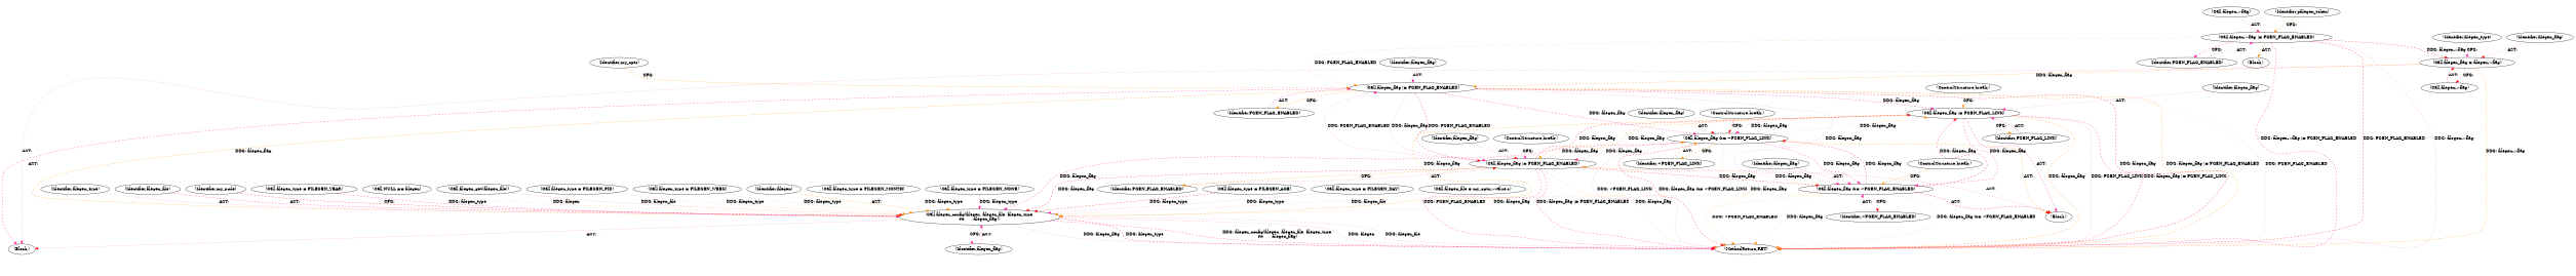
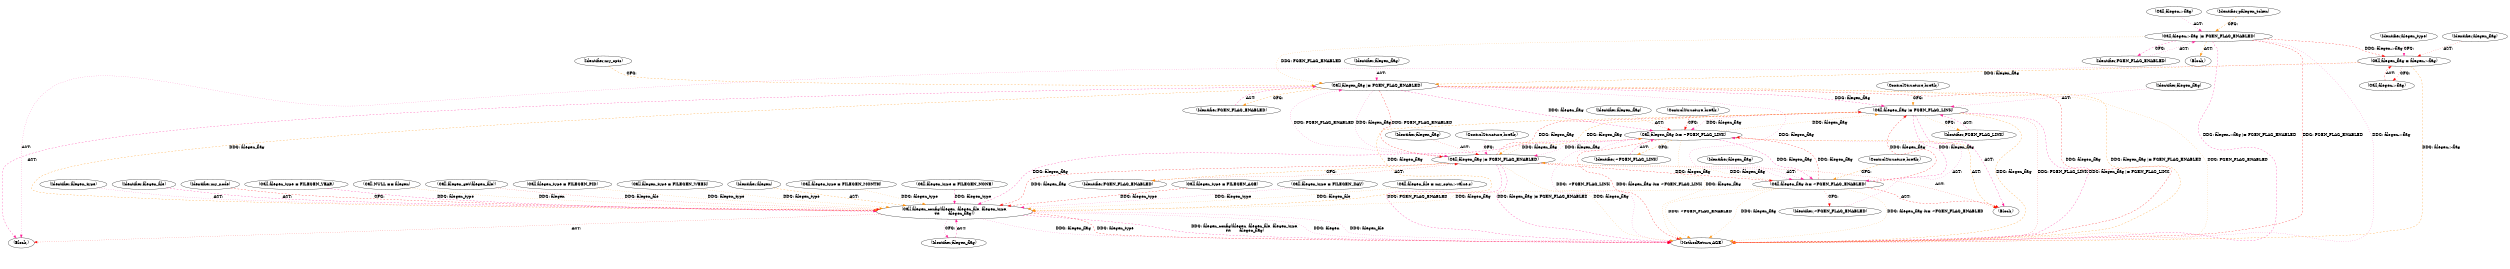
  digraph {
    edge [color=deeppink style=dashed]
    n1 [label="(Call,filegen->flag |= FGEN_FLAG_ENABLED)"]
    n2 [label="(Call,filegen_flag = filegen->flag)"]
    n3 [label="(Call,filegen_flag |= FGEN_FLAG_ENABLED)"]
    n4 [label="(Identifier,FGEN_FLAG_ENABLED)"]
-   n5 [label="(MethodReturn,RET)"]
+   n5 [label="(MethodReturn,AGE)"]
    n6 [label="(Block,)"]
    n7 [label="(Call,filegen->flag)"]
    n8 [label="(Block,)"]
    n9 [label="(Call,filegen_flag |= FGEN_FLAG_LINK)"]
    n10 [label="(Call,filegen_flag &= ~FGEN_FLAG_LINK)"]
    n11 [label="(Call,filegen_flag |= FGEN_FLAG_ENABLED)"]
    n12 [label="(Call,filegen_flag &= ~FGEN_FLAG_ENABLED)"]
    n13 [label="(Call,filegen_config(filegen, filegen_file, filegen_type,\n\t\t\t       filegen_flag))"]
    n14 [label="(Identifier,FGEN_FLAG_ENABLED)"]
    n15 [label="(Identifier,FGEN_FLAG_LINK)"]
    n16 [label="(Block,)"]
    n17 [label="(Identifier,~FGEN_FLAG_LINK)"]
    n18 [label="(Identifier,FGEN_FLAG_ENABLED)"]
    n19 [label="(Identifier,~FGEN_FLAG_ENABLED)"]
    n20 [label="(Identifier,filegen_flag)"]
    n21 [label="(Call,filegen_file = my_opts->value.s)"]
    n22 [label="(Identifier,my_opts)"]
    n23 [label="(Identifier,filegen_type)"]
    n24 [label="(ControlStructure,break;)"]
    n25 [label="(Identifier,filegen_type)"]
    n26 [label="(Identifier,filegen_file)"]
    n27 [label="(Identifier,my_node)"]
    n28 [label="(Call,filegen_type = FILEGEN_YEAR)"]
    n29 [label="(Identifier,filegen_flag)"]
    n30 [label="(Call,NULL == filegen)"]
    n31 [label="(Identifier,filegen_flag)"]
    n32 [label="(ControlStructure,break;)"]
    n33 [label="(Call,filegen_get(filegen_file))"]
    n34 [label="(Call,filegen_type = FILEGEN_PID)"]
    n35 [label="(Call,filegen_type = FILEGEN_WEEK)"]
    n36 [label="(Call,filegen->flag)"]
    n37 [label="(ControlStructure,break;)"]
    n38 [label="(Identifier,filegen)"]
    n39 [label="(Identifier,filegen_flag)"]
    n40 [label="(Call,filegen_type = FILEGEN_MONTH)"]
    n41 [label="(Call,filegen_type = FILEGEN_NONE)"]
    n42 [label="(ControlStructure,break;)"]
    n43 [label="(Identifier,filegen_flag)"]
    n44 [label="(Call,filegen_type = FILEGEN_AGE)"]
    n45 [label="(Identifier,pfilegen_token)"]
    n46 [label="(Identifier,filegen_flag)"]
    n47 [label="(Identifier,filegen_flag)"]
    n48 [label="(Call,filegen_type = FILEGEN_DAY)"]
    n1 -> n2 [color=red label="DDG: filegen->flag"]
    n1 -> n3 [color=darkorange label="DDG: FGEN_FLAG_ENABLED" style=dotted]
    n1 -> n4 [label="CFG: "]
    n1 -> n5 [label="DDG: filegen->flag |= FGEN_FLAG_ENABLED"]
    n1 -> n5 [color=red label="DDG: FGEN_FLAG_ENABLED"]
    n1 -> n5 [label="DDG: filegen->flag" style=dotted]
    n1 -> n6 [color=darkorange label="AST: "]
    n2 -> n3 [color=darkorange label="DDG: filegen_flag"]
    n2 -> n5 [color=darkorange label="DDG: filegen->flag"]
    n2 -> n7 [color=red label="CFG: " style=dotted]
    n2 -> n8 [label="AST: " style=dotted]
    n3 -> n5 [color=red label="DDG: filegen_flag"]
    n3 -> n5 [color=darkorange label="DDG: filegen_flag |= FGEN_FLAG_ENABLED"]
    n3 -> n5 [color=darkorange label="DDG: FGEN_FLAG_ENABLED" style=dotted]
    n3 -> n8 [label="AST: "]
    n3 -> n9 [label="DDG: filegen_flag"]
    n3 -> n10 [label="DDG: filegen_flag"]
    n3 -> n11 [label="DDG: filegen_flag" style=dotted]
    n3 -> n11 [color=red label="DDG: FGEN_FLAG_ENABLED"]
    n3 -> n12 [label="DDG: filegen_flag" style=dotted]
    n3 -> n13 [color=darkorange label="DDG: filegen_flag"]
    n3 -> n14 [color=darkorange label="CFG: "]
    n4 -> n1 [label="AST: " style=dotted]
    n7 -> n2 [color=red label="AST: "]
    n9 -> n5 [color=red label="DDG: FGEN_FLAG_LINK" style=dotted]
    n9 -> n5 [label="DDG: filegen_flag |= FGEN_FLAG_LINK"]
    n9 -> n5 [color=darkorange label="DDG: filegen_flag"]
    n9 -> n10 [label="DDG: filegen_flag" style=dotted]
    n9 -> n11 [color=darkorange label="DDG: filegen_flag"]
    n9 -> n12 [label="DDG: filegen_flag"]
    n9 -> n13 [color=darkorange label="DDG: filegen_flag"]
    n9 -> n15 [color=darkorange label="CFG: " style=dotted]
    n9 -> n16 [label="AST: "]
    n10 -> n5 [color=darkorange label="DDG: filegen_flag" style=dotted]
    n10 -> n5 [label="DDG: ~FGEN_FLAG_LINK" style=dotted]
    n10 -> n5 [color=red label="DDG: filegen_flag &= ~FGEN_FLAG_LINK"]
    n10 -> n9 [color=darkorange label="DDG: filegen_flag" style=dotted]
    n10 -> n11 [label="DDG: filegen_flag" style=dotted]
    n10 -> n12 [label="DDG: filegen_flag"]
    n10 -> n13 [label="DDG: filegen_flag"]
    n10 -> n16 [color=darkorange label="AST: "]
    n10 -> n17 [color=darkorange label="CFG: "]
    n11 -> n3 [label="DDG: FGEN_FLAG_ENABLED" style=dotted]
    n11 -> n5 [label="DDG: FGEN_FLAG_ENABLED"]
    n11 -> n5 [label="DDG: filegen_flag |= FGEN_FLAG_ENABLED"]
    n11 -> n5 [color=darkorange label="DDG: filegen_flag" style=dotted]
    n11 -> n9 [color=red label="DDG: filegen_flag"]
    n11 -> n10 [color=darkorange label="DDG: filegen_flag" style=dotted]
    n11 -> n12 [color=red label="DDG: filegen_flag"]
    n11 -> n13 [color=red label="DDG: filegen_flag"]
    n11 -> n16 [color=red label="AST: " style=dotted]
    n11 -> n18 [color=darkorange label="CFG: "]
    n12 -> n5 [color=darkorange label="DDG: filegen_flag &= ~FGEN_FLAG_ENABLED" style=dotted]
    n12 -> n5 [color=darkorange label="DDG: ~FGEN_FLAG_ENABLED" style=dotted]
    n12 -> n5 [color=darkorange label="DDG: filegen_flag" style=dotted]
    n12 -> n9 [color=red label="DDG: filegen_flag"]
    n12 -> n10 [color=red label="DDG: filegen_flag"]
    n12 -> n11 [color=darkorange label="DDG: filegen_flag" style=dotted]
    n12 -> n13 [color=darkorange label="DDG: filegen_flag" style=dotted]
    n12 -> n16 [color=red label="AST: "]
    n12 -> n19 [color=red label="CFG: " style=dotted]
    n13 -> n5 [label="DDG: filegen_config(filegen, filegen_file, filegen_type,\n\t\t\t       filegen_flag)"]
    n13 -> n5 [label="DDG: filegen" style=dotted]
    n13 -> n5 [label="DDG: filegen_file" style=dotted]
    n13 -> n5 [label="DDG: filegen_flag" style=dotted]
    n13 -> n5 [color=red label="DDG: filegen_type"]
    n13 -> n8 [color=red label="AST: " style=dotted]
    n13 -> n20 [label="CFG: " style=dotted]
    n14 -> n3 [label="AST: "]
    n15 -> n9 [label="AST: "]
-   n17 -> n10 [color=darkorange label="AST: "]
+   n17 -> n10 [label="AST: "]
    n18 -> n11 [color=red label="AST: " style=dotted]
-   n19 -> n12 [label="AST: " style=dotted]
+   n19 -> n10 [label="AST: " style=dotted]
    n20 -> n13 [label="AST: "]
    n21 -> n13 [color=darkorange label="DDG: filegen_file" style=dotted]
    n22 -> n3 [color=darkorange label="CFG: "]
    n23 -> n13 [label="AST: " style=dotted]
    n24 -> n10 [color=red label="CFG: "]
    n25 -> n2 [label="CFG: " style=dotted]
    n26 -> n13 [label="AST: "]
    n27 -> n13 [color=red label="CFG: "]
    n28 -> n13 [label="DDG: filegen_type"]
    n29 -> n3 [label="AST: " style=dotted]
    n30 -> n13 [color=darkorange label="DDG: filegen" style=dotted]
    n31 -> n9 [label="AST: " style=dotted]
    n32 -> n9 [color=darkorange label="CFG: " style=dotted]
    n33 -> n13 [color=red label="DDG: filegen_file" style=dotted]
    n34 -> n13 [color=darkorange label="DDG: filegen_type" style=dotted]
    n35 -> n13 [color=darkorange label="DDG: filegen_type" style=dotted]
    n36 -> n1 [label="AST: " style=dotted]
    n37 -> n11 [label="CFG: " style=dotted]
    n38 -> n13 [color=darkorange label="AST: "]
    n39 -> n11 [color=red label="AST: " style=dotted]
    n40 -> n13 [color=darkorange label="DDG: filegen_type" style=dotted]
    n41 -> n13 [label="DDG: filegen_type"]
    n42 -> n12 [color=darkorange label="CFG: "]
    n43 -> n10 [color=red label="AST: " style=dotted]
    n44 -> n13 [color=red label="DDG: filegen_type"]
    n45 -> n1 [color=darkorange label="CFG: "]
    n46 -> n2 [color=red label="AST: " style=dotted]
    n47 -> n12 [label="AST: " style=dotted]
    n48 -> n13 [label="DDG: filegen_type" style=dotted]
  }
